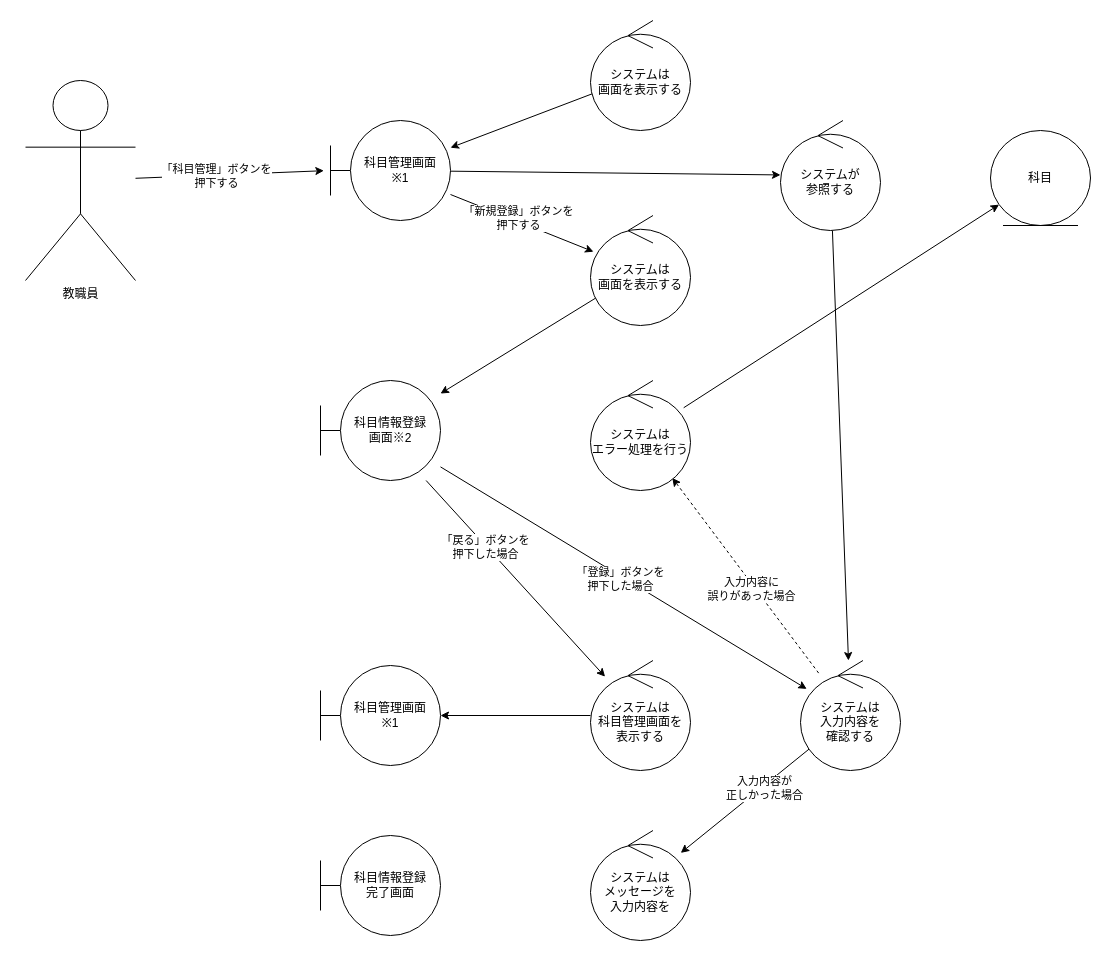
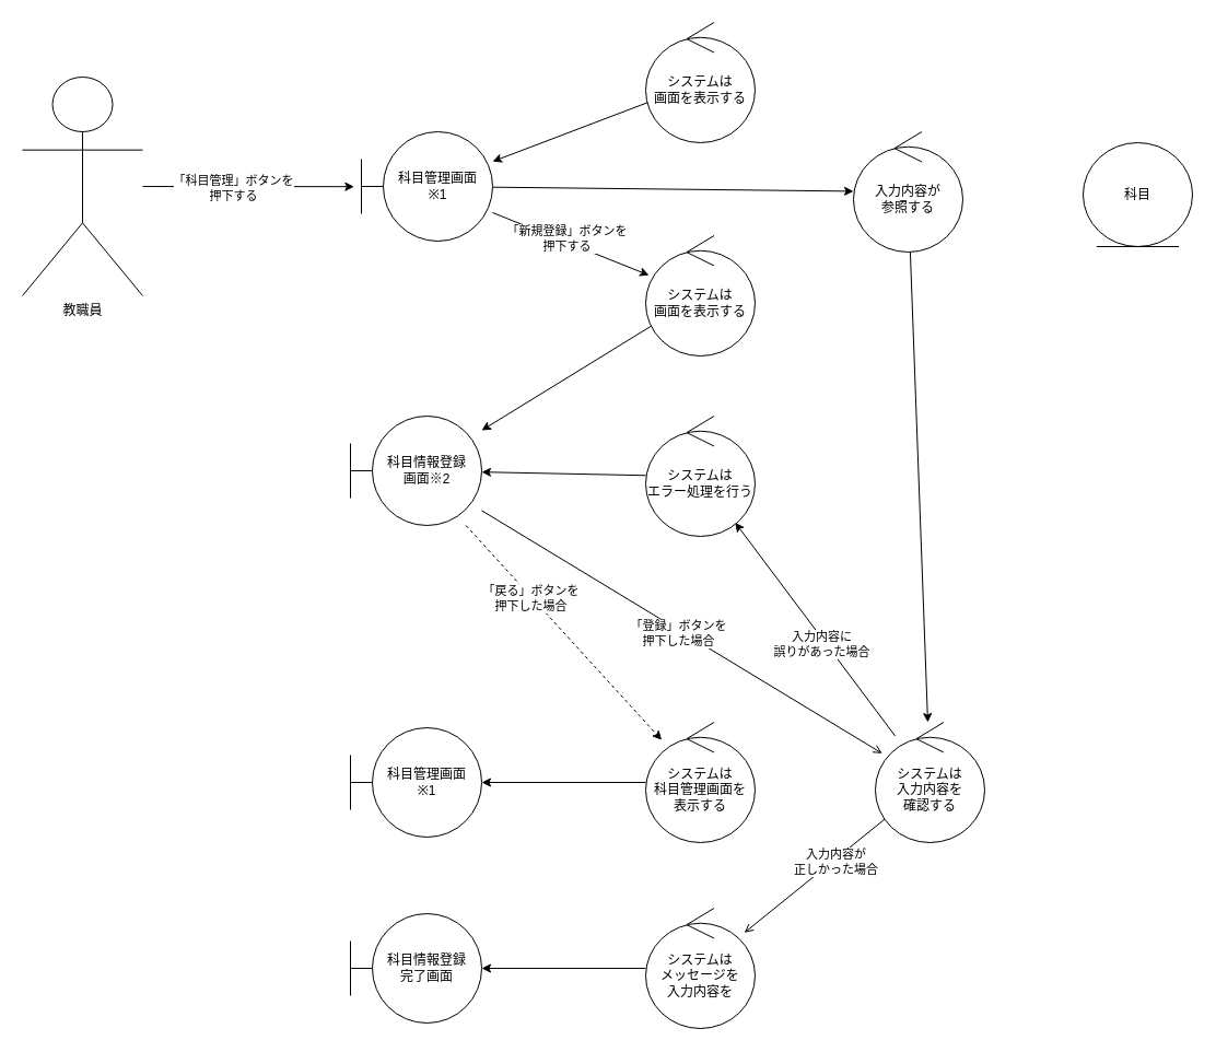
  <mxCell id="0" />
  <mxCell id="1" parent="0" />
- <mxCell id="2" value="教職員" style="shape=umlActor;verticalLabelPosition=bottom;verticalAlign=top;html=1;outlineConnect=0;" parent="1" vertex="1"><mxGeometry x="25" y="80" width="110" height="200" as="geometry" /></mxCell>
+ <mxCell id="2" value="教職員" style="shape=umlActor;verticalLabelPosition=bottom;verticalAlign=top;html=1;outlineConnect=0;" parent="1" vertex="1"><mxGeometry x="20" y="70" width="110" height="200" as="geometry" /></mxCell>
  <mxCell id="3" style="rounded=0;orthogonalLoop=1;jettySize=auto;html=1;" parent="1" source="4" target="18" edge="1"><mxGeometry relative="1" as="geometry" /></mxCell>
  <mxCell id="4" value="システムは&lt;div&gt;画面を表示する&lt;/div&gt;" style="ellipse;shape=umlControl;whiteSpace=wrap;html=1;" parent="1" vertex="1"><mxGeometry x="590" y="20" width="100" height="110" as="geometry" /></mxCell>
  <mxCell id="5" style="rounded=0;orthogonalLoop=1;jettySize=auto;html=1;" parent="1" source="6" target="23" edge="1"><mxGeometry relative="1" as="geometry" /></mxCell>
  <mxCell id="6" value="システムは&lt;div&gt;画面を表示する&lt;/div&gt;" style="ellipse;shape=umlControl;whiteSpace=wrap;html=1;" parent="1" vertex="1"><mxGeometry x="590" y="215" width="100" height="110" as="geometry" /></mxCell>
- <mxCell id="7" style="edgeStyle=none;rounded=0;orthogonalLoop=1;jettySize=auto;html=1;" parent="1" source="11" target="13" edge="1"><mxGeometry relative="1" as="geometry"><mxPoint x="440" y="936.17" as="targetPoint" /></mxGeometry></mxCell>
+ <mxCell id="7" style="edgeStyle=none;rounded=0;orthogonalLoop=1;jettySize=auto;html=1;endArrow=open;" parent="1" source="11" target="13" edge="1"><mxGeometry relative="1" as="geometry"><mxPoint x="440" y="936.17" as="targetPoint" /></mxGeometry></mxCell>
  <mxCell id="8" value="入力内容が&lt;div&gt;正しかった場合&lt;/div&gt;" style="edgeLabel;html=1;align=center;verticalAlign=middle;resizable=0;points=[];" parent="7" vertex="1" connectable="0"><mxGeometry x="-0.27" y="2" relative="1" as="geometry"><mxPoint as="offset" /></mxGeometry></mxCell>
- <mxCell id="9" style="edgeStyle=none;rounded=0;orthogonalLoop=1;jettySize=auto;html=1;dashed=1;" parent="1" source="11" target="32" edge="1"><mxGeometry relative="1" as="geometry" /></mxCell>
+ <mxCell id="9" style="edgeStyle=none;rounded=0;orthogonalLoop=1;jettySize=auto;html=1;" parent="1" source="11" target="32" edge="1"><mxGeometry relative="1" as="geometry" /></mxCell>
  <mxCell id="10" value="入力内容に&lt;div&gt;誤りがあった場合&lt;/div&gt;" style="edgeLabel;html=1;align=center;verticalAlign=middle;resizable=0;points=[];" parent="9" vertex="1" connectable="0"><mxGeometry x="-0.119" y="3" relative="1" as="geometry"><mxPoint x="-1" as="offset" /></mxGeometry></mxCell>
  <mxCell id="11" value="システムは&lt;div&gt;入力内容を&lt;/div&gt;&lt;div&gt;確認する&lt;/div&gt;" style="ellipse;shape=umlControl;whiteSpace=wrap;html=1;" parent="1" vertex="1"><mxGeometry x="800" y="660" width="100" height="110" as="geometry" /></mxCell>
+ <mxCell id="12" style="rounded=0;orthogonalLoop=1;jettySize=auto;html=1;" parent="1" source="13" target="33" edge="1"><mxGeometry relative="1" as="geometry" /></mxCell>
  <mxCell id="13" value="システムは&lt;div&gt;メッセージを&lt;/div&gt;&lt;div&gt;入力内容を&lt;/div&gt;" style="ellipse;shape=umlControl;whiteSpace=wrap;html=1;" parent="1" vertex="1"><mxGeometry x="590" y="830" width="100" height="110" as="geometry" /></mxCell>
  <mxCell id="14" style="edgeStyle=none;rounded=0;orthogonalLoop=1;jettySize=auto;html=1;" parent="1" source="15" target="11" edge="1"><mxGeometry relative="1" as="geometry" /></mxCell>
- <mxCell id="15" value="システムが&lt;div&gt;参照する&lt;/div&gt;" style="ellipse;shape=umlControl;whiteSpace=wrap;html=1;" parent="1" vertex="1"><mxGeometry x="780" y="120" width="100" height="110" as="geometry" /></mxCell>
+ <mxCell id="15" value="入力内容が&lt;div&gt;参照する&lt;/div&gt;" style="ellipse;shape=umlControl;whiteSpace=wrap;html=1;" parent="1" vertex="1"><mxGeometry x="780" y="120" width="100" height="110" as="geometry" /></mxCell>
  <mxCell id="16" style="rounded=0;orthogonalLoop=1;jettySize=auto;html=1;" parent="1" source="18" target="6" edge="1"><mxGeometry relative="1" as="geometry" /></mxCell>
  <mxCell id="17" value="「新規登録」ボタンを&lt;div&gt;押下する&lt;/div&gt;" style="edgeLabel;html=1;align=center;verticalAlign=middle;resizable=0;points=[];" parent="16" vertex="1" connectable="0"><mxGeometry x="-0.083" y="3" relative="1" as="geometry"><mxPoint as="offset" /></mxGeometry></mxCell>
  <mxCell id="18" value="科目管理画面&lt;div&gt;※1&lt;/div&gt;" style="shape=umlBoundary;whiteSpace=wrap;html=1;" parent="1" vertex="1"><mxGeometry x="330" y="120" width="120" height="100" as="geometry" /></mxCell>
- <mxCell id="19" style="edgeStyle=none;rounded=0;orthogonalLoop=1;jettySize=auto;html=1;" parent="1" source="23" target="11" edge="1"><mxGeometry relative="1" as="geometry" /></mxCell>
+ <mxCell id="19" style="edgeStyle=none;rounded=0;orthogonalLoop=1;jettySize=auto;html=1;endArrow=open;" parent="1" source="23" target="11" edge="1"><mxGeometry relative="1" as="geometry" /></mxCell>
  <mxCell id="20" value="「登録」ボタンを&lt;div&gt;押下した場合&lt;/div&gt;" style="edgeLabel;html=1;align=center;verticalAlign=middle;resizable=0;points=[];" parent="19" vertex="1" connectable="0"><mxGeometry x="-0.197" y="1" relative="1" as="geometry"><mxPoint x="32" y="24" as="offset" /></mxGeometry></mxCell>
- <mxCell id="21" style="edgeStyle=none;rounded=0;orthogonalLoop=1;jettySize=auto;html=1;" parent="1" source="23" target="30" edge="1"><mxGeometry relative="1" as="geometry" /></mxCell>
+ <mxCell id="21" style="edgeStyle=none;rounded=0;orthogonalLoop=1;jettySize=auto;html=1;dashed=1;" parent="1" source="23" target="30" edge="1"><mxGeometry relative="1" as="geometry" /></mxCell>
  <mxCell id="22" value="「戻る」ボタンを&lt;div&gt;押下した場合&lt;/div&gt;" style="edgeLabel;html=1;align=center;verticalAlign=middle;resizable=0;points=[];" parent="21" vertex="1" connectable="0"><mxGeometry x="-0.331" y="-1" relative="1" as="geometry"><mxPoint as="offset" /></mxGeometry></mxCell>
  <mxCell id="23" value="科目情報登録&lt;div&gt;画面※2&lt;/div&gt;" style="shape=umlBoundary;whiteSpace=wrap;html=1;" parent="1" vertex="1"><mxGeometry x="320" y="380" width="120" height="100" as="geometry" /></mxCell>
  <mxCell id="24" value="科目" style="ellipse;shape=umlEntity;whiteSpace=wrap;html=1;" parent="1" vertex="1"><mxGeometry x="990" y="130" width="100" height="95" as="geometry" /></mxCell>
  <mxCell id="25" style="rounded=0;orthogonalLoop=1;jettySize=auto;html=1;entryX=-0.022;entryY=0.502;entryDx=0;entryDy=0;entryPerimeter=0;" parent="1" source="2" edge="1"><mxGeometry relative="1" as="geometry"><mxPoint x="0" y="204.215" as="sourcePoint" /><mxPoint x="323.36" y="170.2" as="targetPoint" /></mxGeometry></mxCell>
  <mxCell id="26" value="「科目管理」ボタンを&lt;div&gt;押下する&lt;/div&gt;" style="edgeLabel;html=1;align=center;verticalAlign=middle;resizable=0;points=[];" parent="25" vertex="1" connectable="0"><mxGeometry x="-0.138" y="-1" relative="1" as="geometry"><mxPoint as="offset" /></mxGeometry></mxCell>
  <mxCell id="27" style="edgeStyle=none;rounded=0;orthogonalLoop=1;jettySize=auto;html=1;" parent="1" source="18" target="15" edge="1"><mxGeometry relative="1" as="geometry" /></mxCell>
  <mxCell id="28" value="科目管理画面&lt;div&gt;※1&lt;/div&gt;" style="shape=umlBoundary;whiteSpace=wrap;html=1;" parent="1" vertex="1"><mxGeometry x="320" y="665" width="120" height="100" as="geometry" /></mxCell>
  <mxCell id="29" style="edgeStyle=none;rounded=0;orthogonalLoop=1;jettySize=auto;html=1;" parent="1" source="30" target="28" edge="1"><mxGeometry relative="1" as="geometry" /></mxCell>
  <mxCell id="30" value="システムは&lt;div&gt;科目管理画面を&lt;/div&gt;&lt;div&gt;表示する&lt;/div&gt;" style="ellipse;shape=umlControl;whiteSpace=wrap;html=1;" parent="1" vertex="1"><mxGeometry x="590" y="660" width="100" height="110" as="geometry" /></mxCell>
- <mxCell id="31" style="edgeStyle=none;rounded=0;orthogonalLoop=1;jettySize=auto;html=1;" parent="1" source="32" target="24" edge="1"><mxGeometry relative="1" as="geometry" /></mxCell>
+ <mxCell id="31" style="edgeStyle=none;rounded=0;orthogonalLoop=1;jettySize=auto;html=1;" parent="1" source="32" target="23" edge="1"><mxGeometry relative="1" as="geometry" /></mxCell>
  <mxCell id="32" value="システムは&lt;div&gt;エラー処理を行う&lt;/div&gt;" style="ellipse;shape=umlControl;whiteSpace=wrap;html=1;" parent="1" vertex="1"><mxGeometry x="590" y="380" width="100" height="110" as="geometry" /></mxCell>
  <mxCell id="33" value="科目情報登録&lt;div&gt;完了画面&lt;/div&gt;" style="shape=umlBoundary;whiteSpace=wrap;html=1;" parent="1" vertex="1"><mxGeometry x="320" y="835" width="120" height="100" as="geometry" /></mxCell>
